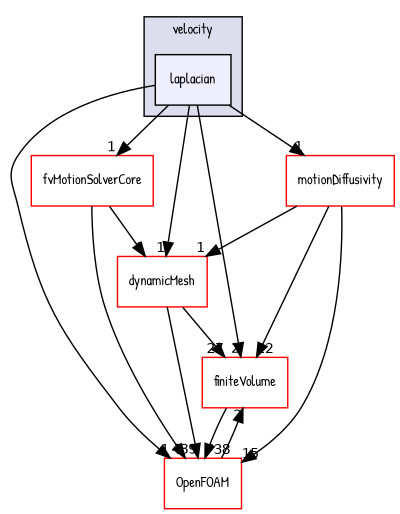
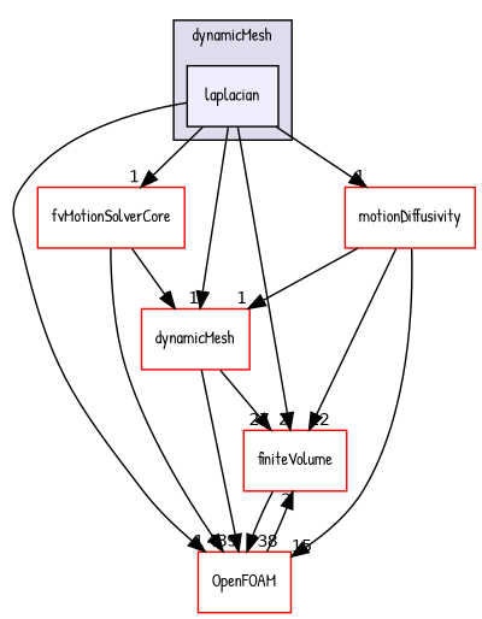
  digraph {
    compound=true
    fontname="Patrick Hand"
    node [fontname="Patrick Hand" fontsize=10 shape=box color=red]
    edge [fontname="Patrick Hand" headlabel=1 labeldistance=1.5 labelfontname=Helvetica labelfontsize=10]
    n1 [fillcolor="#eeeeff" label=laplacian pencolor=black style=filled color=""]
    n2 [label=finiteVolume]
    n3 [label=dynamicMesh]
    n4 [label=fvMotionSolverCore]
    n5 [label=OpenFOAM]
    n6 [label=motionDiffusivity]
    subgraph cluster_1 {
      bgcolor="#ddddee"
      fontsize=10
-     label=velocity
+     label=dynamicMesh
      pencolor=black
      n1
    }
    n1 -> n2 [headlabel=2]
    n1 -> n3
    n1 -> n4
    n1 -> n5
    n1 -> n6
    n2 -> n5 [headlabel=738]
    n3 -> n2 [headlabel=27]
    n3 -> n5 [headlabel=489]
    n4 -> n3
    n4 -> n5
    n5 -> n2 [headlabel=2]
    n6 -> n2 [headlabel=12]
    n6 -> n3
    n6 -> n5 [headlabel=15]
  }
